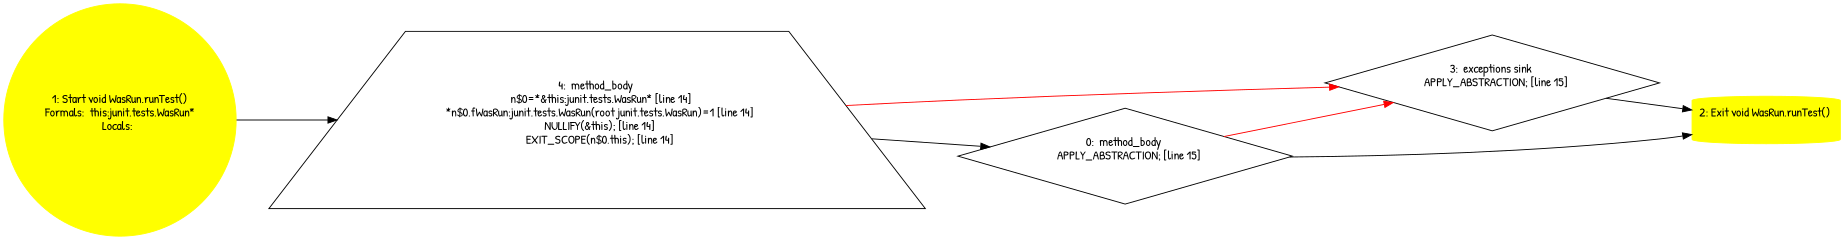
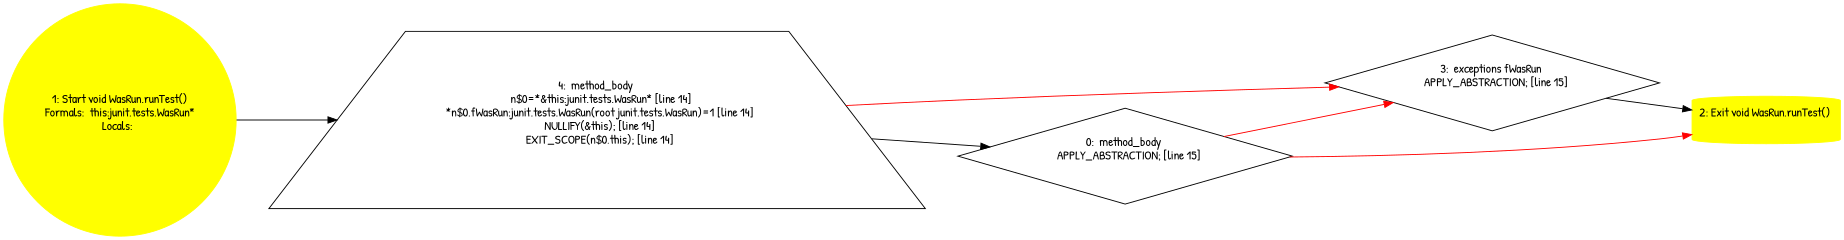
  digraph {
    fontname="Patrick Hand"
    rankdir=LR
    node [fontname="Patrick Hand" shape=diamond]
    edge [fontname="Patrick Hand"]
    n1 [color=yellow label="1: Start void WasRun.runTest()\nFormals:  this:junit.tests.WasRun*\nLocals:  \n  " shape=circle style=filled]
    n2 [label="4:  method_body \n   n$0=*&this:junit.tests.WasRun* [line 14]\n  *n$0.fWasRun:junit.tests.WasRun(root junit.tests.WasRun)=1 [line 14]\n  NULLIFY(&this); [line 14]\n  EXIT_SCOPE(n$0,this); [line 14]\n " shape=trapezium]
-   n3 [label="3:  exceptions sink \n   APPLY_ABSTRACTION; [line 15]\n "]
+   n3 [label="3:  exceptions fWasRun \n   APPLY_ABSTRACTION; [line 15]\n "]
    n4 [label="0:  method_body \n   APPLY_ABSTRACTION; [line 15]\n "]
    n5 [color=yellow label="2: Exit void WasRun.runTest() \n  " shape=cylinder style=filled]
    n1 -> n2
    n2 -> n3 [color=red]
    n2 -> n4
    n3 -> n5
    n4 -> n3 [color=red]
-   n4 -> n5
+   n4 -> n5 [color=red]
  }
